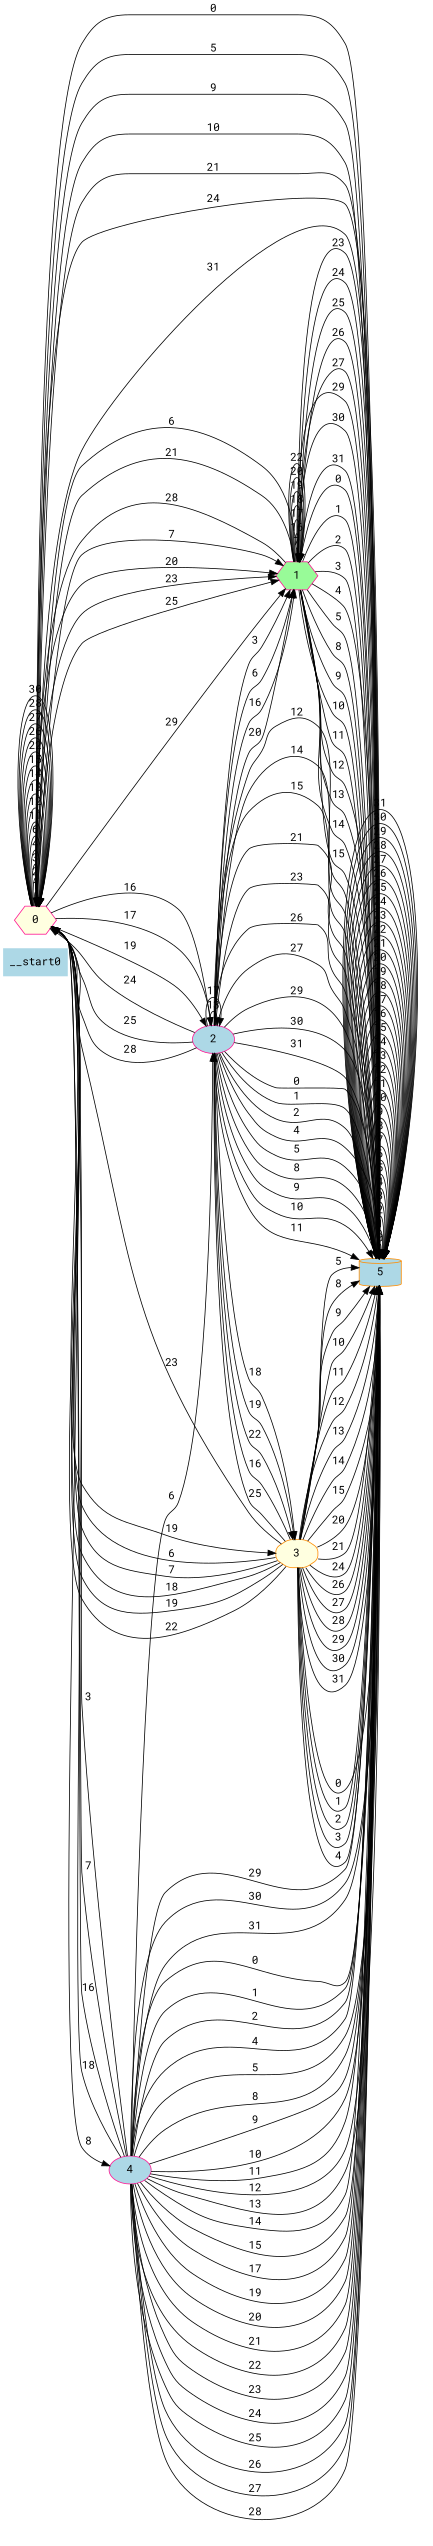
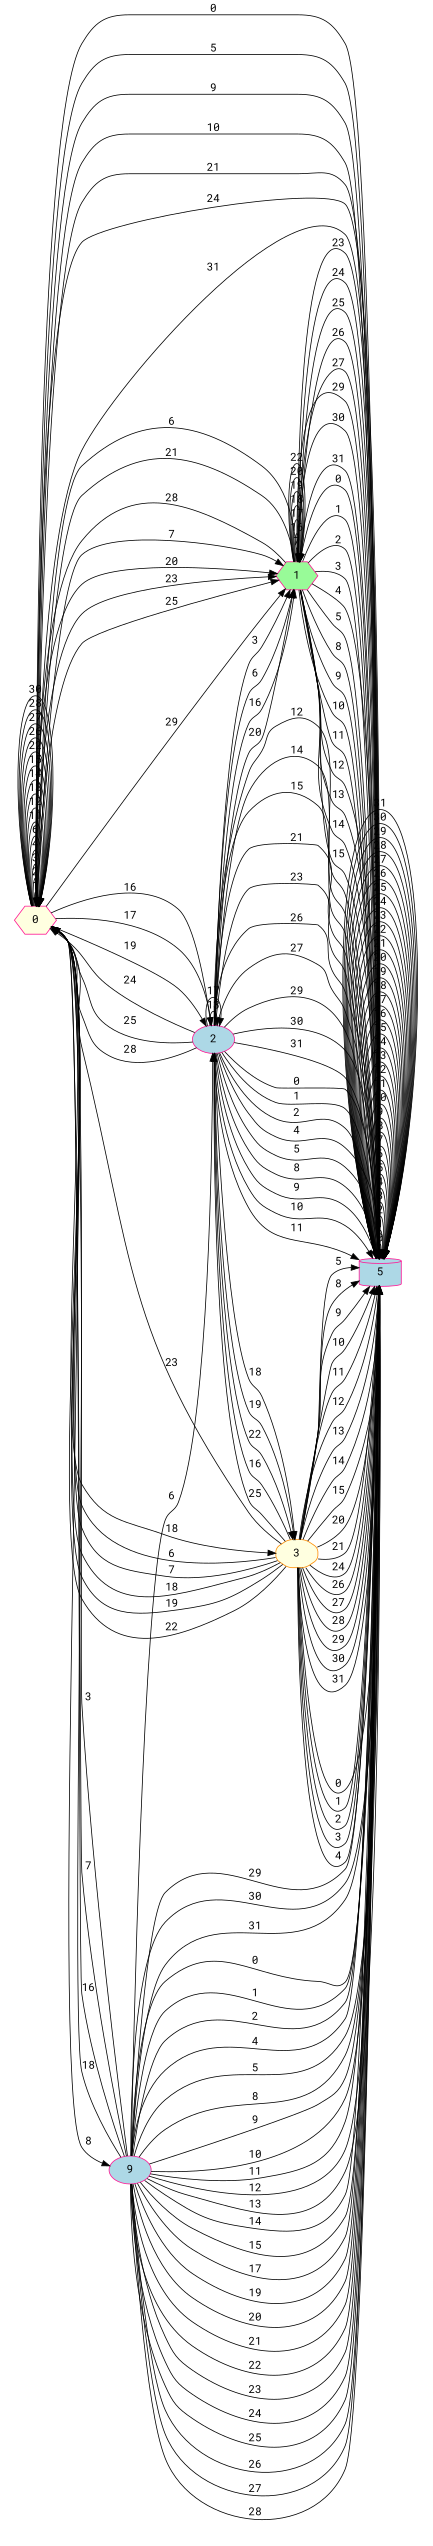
  digraph {
    fontname="Roboto Mono"
    rankdir=LR
    node [color=deeppink fillcolor=lightblue fontname="Roboto Mono" shape=hexagon style=filled]
    edge [fontname="Roboto Mono"]
-   __start0 [shape=none]
    n2 [fillcolor=lightyellow label=0]
    n3 [fillcolor=palegreen label=1]
    n4 [label=2 shape=ellipse style="rounded,filled"]
    n5 [color=darkorange fillcolor=lightyellow label=3 shape=octagon style="rounded,filled"]
-   n6 [label=4 shape=ellipse]
-   n7 [color=darkorange label=5 shape=cylinder]
+   n6 [label=9 shape=ellipse]
+   n7 [label=5 shape=cylinder]
    n2 -> n2 [label=1]
    n2 -> n2 [label=2]
    n2 -> n2 [label=3]
    n2 -> n2 [label=4]
    n2 -> n2 [label=6]
    n2 -> n2 [label=11]
    n2 -> n2 [label=12]
    n2 -> n2 [label=13]
    n2 -> n2 [label=14]
    n2 -> n2 [label=15]
    n2 -> n2 [label=22]
    n2 -> n2 [label=26]
    n2 -> n2 [label=27]
    n2 -> n2 [label=28]
    n2 -> n2 [label=30]
    n2 -> n3 [label=7]
    n2 -> n3 [label=20]
    n2 -> n3 [label=23]
    n2 -> n3 [label=25]
    n2 -> n3 [label=29]
    n2 -> n4 [label=16]
    n2 -> n4 [label=17]
    n2 -> n4 [label=19]
-   n2 -> n5 [label=19]
+   n2 -> n5 [label=18]
    n2 -> n6 [label=8]
    n2 -> n7 [label=0]
    n2 -> n7 [label=5]
    n2 -> n7 [label=9]
    n2 -> n7 [label=10]
    n2 -> n7 [label=21]
    n2 -> n7 [label=24]
    n2 -> n7 [label=31]
    n3 -> n2 [label=6]
    n3 -> n2 [label=21]
    n3 -> n2 [label=28]
    n3 -> n3 [label=7]
    n3 -> n3 [label=16]
    n3 -> n3 [label=17]
    n3 -> n3 [label=18]
    n3 -> n3 [label=19]
    n3 -> n3 [label=20]
    n3 -> n3 [label=22]
    n3 -> n7 [label=0]
    n3 -> n7 [label=1]
    n3 -> n7 [label=2]
    n3 -> n7 [label=3]
    n3 -> n7 [label=4]
    n3 -> n7 [label=5]
    n3 -> n7 [label=8]
    n3 -> n7 [label=9]
    n3 -> n7 [label=10]
    n3 -> n7 [label=11]
    n3 -> n7 [label=12]
    n3 -> n7 [label=13]
    n3 -> n7 [label=14]
    n3 -> n7 [label=15]
    n3 -> n7 [label=23]
    n3 -> n7 [label=24]
    n3 -> n7 [label=25]
    n3 -> n7 [label=26]
    n3 -> n7 [label=27]
    n3 -> n7 [label=29]
    n3 -> n7 [label=30]
    n3 -> n7 [label=31]
    n4 -> n2 [label=24]
    n4 -> n2 [label=25]
    n4 -> n2 [label=28]
    n4 -> n3 [label=3]
    n4 -> n3 [label=6]
    n4 -> n3 [label=16]
    n4 -> n3 [label=20]
    n4 -> n4 [label=13]
    n4 -> n4 [label=17]
    n4 -> n5 [label=18]
    n4 -> n5 [label=19]
    n4 -> n5 [label=22]
    n4 -> n7 [label=0]
    n4 -> n7 [label=1]
    n4 -> n7 [label=2]
    n4 -> n7 [label=4]
    n4 -> n7 [label=5]
    n4 -> n7 [label=8]
    n4 -> n7 [label=9]
    n4 -> n7 [label=10]
    n4 -> n7 [label=11]
    n4 -> n7 [label=12]
    n4 -> n7 [label=14]
    n4 -> n7 [label=15]
    n4 -> n7 [label=21]
    n4 -> n7 [label=23]
    n4 -> n7 [label=26]
    n4 -> n7 [label=27]
    n4 -> n7 [label=29]
    n4 -> n7 [label=30]
    n4 -> n7 [label=31]
    n5 -> n2 [label=6]
    n5 -> n2 [label=7]
    n5 -> n2 [label=18]
    n5 -> n2 [label=19]
    n5 -> n2 [label=22]
    n5 -> n2 [label=23]
    n5 -> n4 [label=16]
    n5 -> n4 [label=25]
    n5 -> n7 [label=0]
    n5 -> n7 [label=1]
    n5 -> n7 [label=2]
    n5 -> n7 [label=3]
    n5 -> n7 [label=4]
    n5 -> n7 [label=5]
    n5 -> n7 [label=8]
    n5 -> n7 [label=9]
    n5 -> n7 [label=10]
    n5 -> n7 [label=11]
    n5 -> n7 [label=12]
    n5 -> n7 [label=13]
    n5 -> n7 [label=14]
    n5 -> n7 [label=15]
    n5 -> n7 [label=20]
    n5 -> n7 [label=21]
    n5 -> n7 [label=24]
    n5 -> n7 [label=26]
    n5 -> n7 [label=27]
    n5 -> n7 [label=28]
    n5 -> n7 [label=29]
    n5 -> n7 [label=30]
    n5 -> n7 [label=31]
    n6 -> n2 [label=3]
    n6 -> n2 [label=7]
    n6 -> n2 [label=16]
    n6 -> n2 [label=18]
    n6 -> n4 [label=6]
    n6 -> n7 [label=0]
    n6 -> n7 [label=1]
    n6 -> n7 [label=2]
    n6 -> n7 [label=4]
    n6 -> n7 [label=5]
    n6 -> n7 [label=8]
    n6 -> n7 [label=9]
    n6 -> n7 [label=10]
    n6 -> n7 [label=11]
    n6 -> n7 [label=12]
    n6 -> n7 [label=13]
    n6 -> n7 [label=14]
    n6 -> n7 [label=15]
    n6 -> n7 [label=17]
    n6 -> n7 [label=19]
    n6 -> n7 [label=20]
    n6 -> n7 [label=21]
    n6 -> n7 [label=22]
    n6 -> n7 [label=23]
    n6 -> n7 [label=24]
    n6 -> n7 [label=25]
    n6 -> n7 [label=26]
    n6 -> n7 [label=27]
    n6 -> n7 [label=28]
    n6 -> n7 [label=29]
    n6 -> n7 [label=30]
    n6 -> n7 [label=31]
    n7 -> n7 [label=0]
    n7 -> n7 [label=1]
    n7 -> n7 [label=2]
    n7 -> n7 [label=3]
    n7 -> n7 [label=4]
    n7 -> n7 [label=5]
    n7 -> n7 [label=6]
    n7 -> n7 [label=7]
    n7 -> n7 [label=8]
    n7 -> n7 [label=9]
    n7 -> n7 [label=10]
    n7 -> n7 [label=11]
    n7 -> n7 [label=12]
    n7 -> n7 [label=13]
    n7 -> n7 [label=14]
    n7 -> n7 [label=15]
    n7 -> n7 [label=16]
    n7 -> n7 [label=17]
    n7 -> n7 [label=18]
    n7 -> n7 [label=19]
    n7 -> n7 [label=20]
    n7 -> n7 [label=21]
    n7 -> n7 [label=22]
    n7 -> n7 [label=23]
    n7 -> n7 [label=24]
    n7 -> n7 [label=25]
    n7 -> n7 [label=26]
    n7 -> n7 [label=27]
    n7 -> n7 [label=28]
    n7 -> n7 [label=29]
    n7 -> n7 [label=30]
    n7 -> n7 [label=31]
  }
